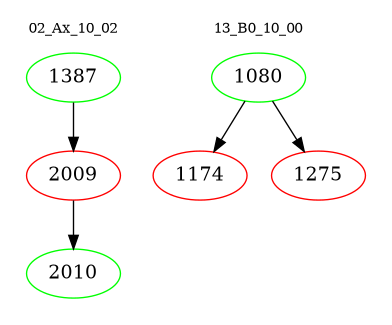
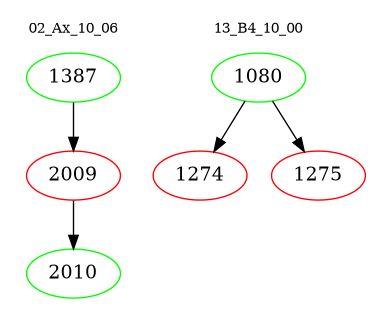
  digraph {
    node [color=green]
    edge [color=black]
    n1 [label=1387]
    n2 [color=red label=2009]
    n3 [label=2010]
    n4 [label=1080]
-   n5 [color=red label=1174]
+   n5 [color=red label=1274]
    n6 [color=red label=1275]
    subgraph cluster_1 {
      color=white
      fontsize=10
-     label="02_Ax_10_02"
+     label="02_Ax_10_06"
      n1
      n2
      n3
    }
    subgraph cluster_2 {
      color=white
      fontsize=10
-     label="13_B0_10_00"
+     label="13_B4_10_00"
      n4
      n5
      n6
    }
    n1 -> n2
    n2 -> n3
    n4 -> n5
    n4 -> n6
  }
